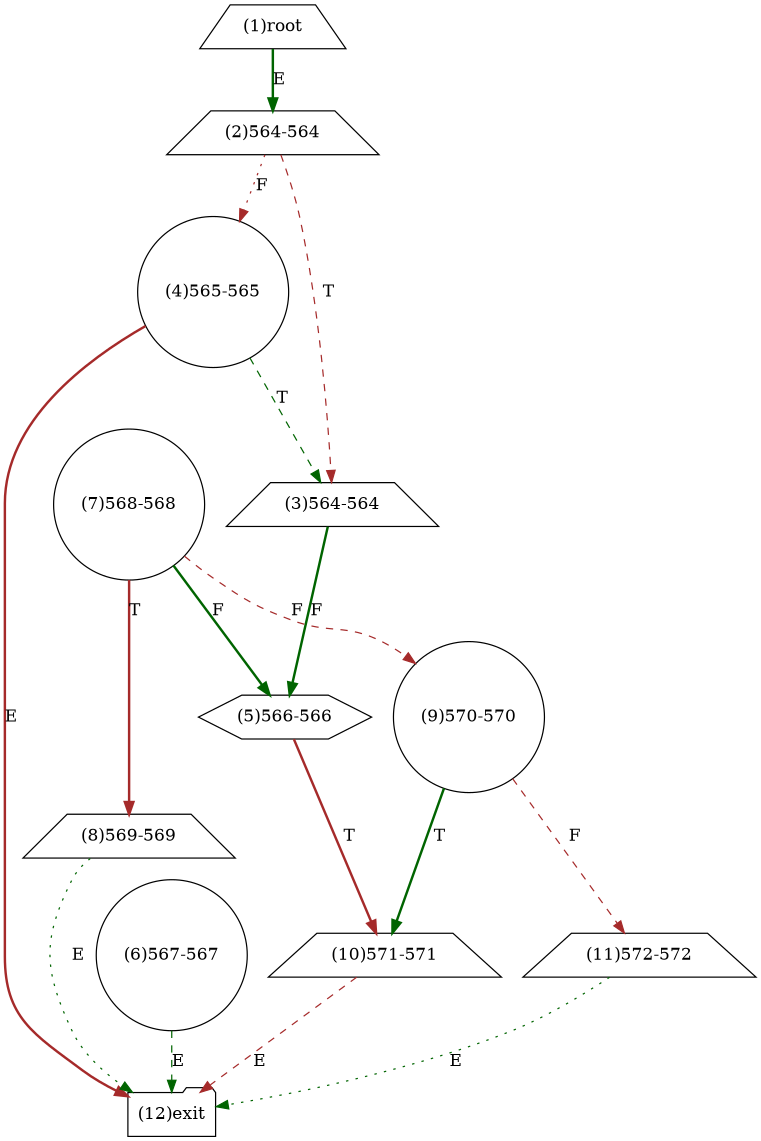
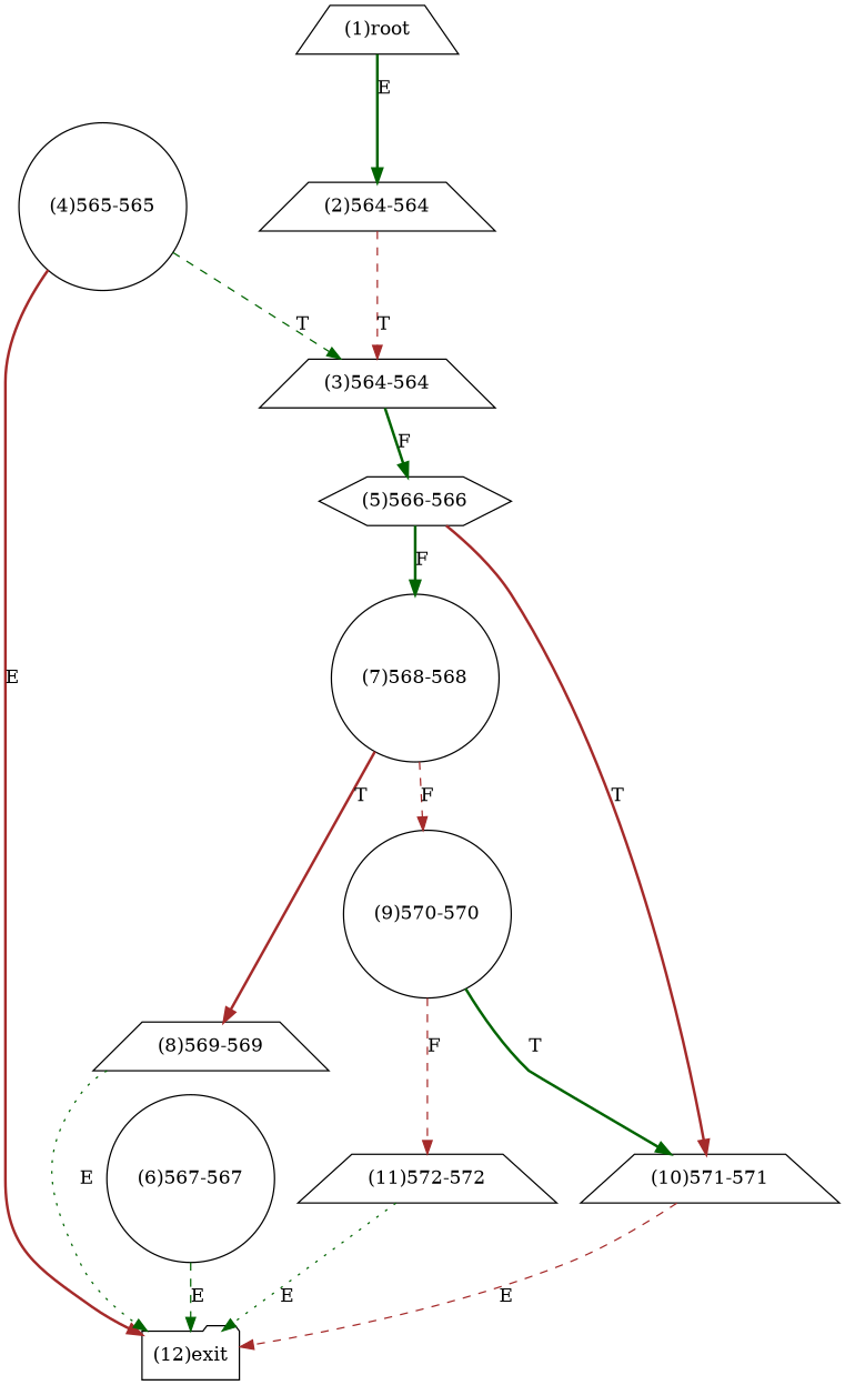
  digraph {
    node [shape=trapezium]
    edge [color=darkgreen style=bold]
    n1 [label="(1)root"]
    n2 [label="(2)564-564"]
    n3 [label="(3)564-564"]
    n4 [label="(4)565-565" shape=circle]
    n5 [label="(5)566-566" shape=hexagon]
    n6 [label="(12)exit" shape=folder]
    n7 [label="(7)568-568" shape=circle]
    n8 [label="(10)571-571"]
    n9 [label="(6)567-567" shape=circle]
    n10 [label="(8)569-569"]
    n11 [label="(9)570-570" shape=circle]
    n12 [label="(11)572-572"]
    n1 -> n2 [label=E]
    n2 -> n3 [color=brown label=T style=dashed]
-   n2 -> n4 [color=brown label=F style=dotted]
    n3 -> n5 [label=F]
    n4 -> n3 [label=T style=dashed]
    n4 -> n6 [color=brown label=E]
-   n7 -> n5 [label=F]
+   n5 -> n7 [label=F]
    n5 -> n8 [color=brown label=T]
    n7 -> n10 [color=brown label=T]
    n7 -> n11 [color=brown label=F style=dashed]
    n8 -> n6 [color=brown label=E style=dashed]
    n9 -> n6 [label=E style=dashed]
    n10 -> n6 [label=E style=dotted]
    n11 -> n8 [label=T]
    n11 -> n12 [color=brown label=F style=dashed]
    n12 -> n6 [label=E style=dotted]
  }
